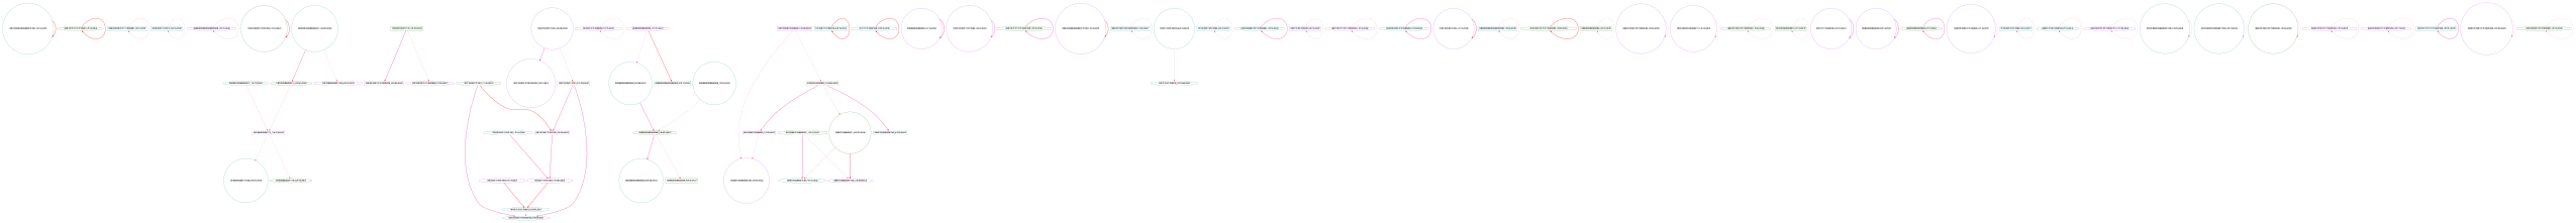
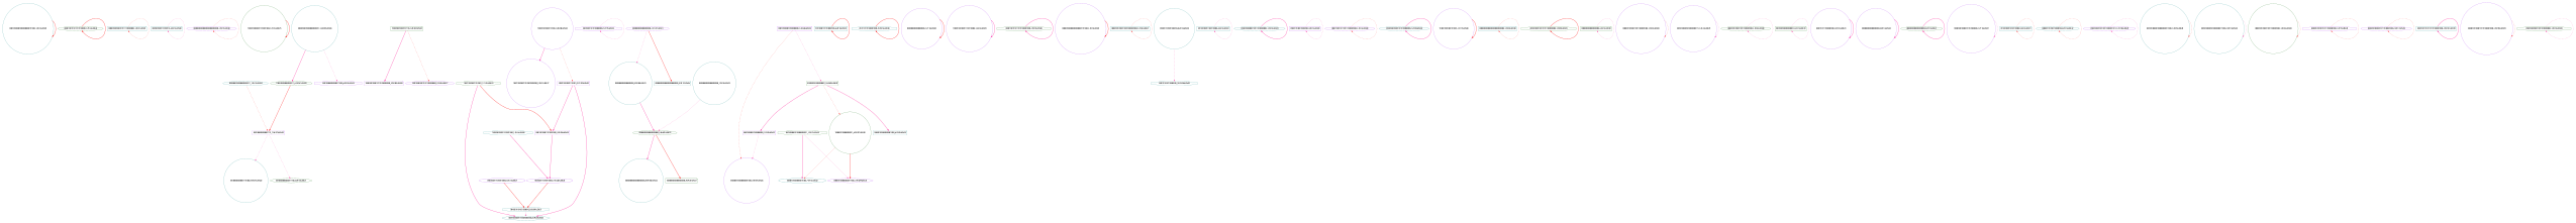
  digraph {
    fontname=Roboto
    node [color=purple fontname=Roboto shape=circle]
    edge [color=deeppink fontname=Roboto style=dashed]
    "00010100000100000000000111000_1-29:14-LEN:29" [color=teal]
    "000011001110110111100000_1-25:14-LEN:24" [color=darkgreen shape=ellipse]
    "00000100010001011111100000000_1-29:21-LEN:29" [color=teal shape=note]
    "00010010001110100110_3-23:13-LEN:20" [color=teal shape=note]
    "0000000000000000000000000000_1-29:15-LEN:28" [shape=ellipse]
    "1100011000000111010011000_1-25:13-LEN:25" [color=darkgreen]
    "10001000000000000111_6-25:267-LEN:20" [color=darkgreen shape=ellipse]
    "00010000000000001111_7-26:275-LEN:20" [shape=note]
    "0010000000000001111000_8-29:270-LEN:22" [color=teal]
    "001000000000000111100_8-29:14-LEN:21" [color=darkgreen shape=ellipse]
    "01000100010001101110_1-20:307-LEN:20" [color=darkgreen shape=note]
    "1000100010001101110100000000_2-29:283-LEN:28" [shape=note]
    "100010001000110111000000000_2-29:35-LEN:27" [shape=ellipse]
    "110001001000111010011000_1-25:16-LEN:24" [color=teal shape=octagon]
    "10010001110100110000_7-26:240-LEN:20" [shape=octagon]
    "001000111010011000010_8-28:240-LEN:21" [color=teal shape=octagon]
    "00011001000111010010000100_3-29:20-LEN:26" [color=teal shape=ellipse]
    "0001000110110100000000_7-29:15-LEN:22" [shape=octagon]
    "0000000000000000000000_5-26:402-LEN:22" [color=darkgreen shape=ellipse]
    "0000000000000000000000_8-29:382-LEN:22" [color=teal]
    "000000000000000000000_8-29:23-LEN:21" [color=darkgreen shape=note]
    "00010100000101000000000_1-23:344-LEN:23" [shape=note]
    "010000010100000000011000_5-29:29-LEN:24"
    "01000001010000000001_5-24:345-LEN:20" [color=darkgreen shape=note]
    "10000010100000000011_6-25:327-LEN:20" [color=darkgreen]
    "10000010100000000011000_6-29:20-LEN:23" [color=teal shape=note]
    "0000100000101000000000_1-23:29-LEN:22" [shape=note]
    "0000010100000000011000_7-29:14-LEN:22" [color=teal shape=octagon]
    "00000101000000000111000_7-29:329-LEN:23" [shape=ellipse]
    "1010100011011100000100_6-28:13-LEN:22" [color=teal shape=note]
    "01011101111000001000_10-29:14-LEN:20" [color=teal shape=octagon]
    "000100000010100000000011_1-25:21-LEN:24" [color=darkgreen shape=octagon]
    "000000000000000000000_3-23:398-LEN:21" [color=teal]
    "10001100100011101001_2-21:229-LEN:20" [shape=note]
    "11000110010001110100_1-20:238-LEN:20"
    "100011001000111010010000100_2-29:21-LEN:27"
    "00011001000111010011000_3-25:226-LEN:23" [shape=note]
    "00000000000000000000_1-21:13-LEN:20"
    "1100011001000111100110000_1-26:14-LEN:25"
    "000001000100000000000011_1-24:295-LEN:24" [color=teal]
    "10001000000000000111000_6-29:18-LEN:23" [shape=octagon]
    "0000110011101110111000001000_1-29:18-LEN:28" [color=darkgreen shape=octagon]
    "00000100000000000000001111000_1-29:18-LEN:29"
    "00000101010001100110000001000_1-29:32-LEN:29" [color=teal shape=note]
    "000000000000000000000_1-21:417-LEN:21" [shape=ellipse]
    "00000000000000000000000000_3-29:17-LEN:26" [color=teal shape=note]
    "010010001110100110000_5-26:14-LEN:21" [shape=octagon]
    "10001110100110000100_10-29:254-LEN:20" [color=teal shape=octagon]
    "0011001000111000110000_4-26:13-LEN:22" [color=teal shape=note]
    "01000100000001101110100000000_1-29:18-LEN:29" [color=teal shape=ellipse]
    "01000111000110000100_9-29:13-LEN:20" [shape=note]
    "0000110011011101111000001000_1-29:14-LEN:28" [shape=ellipse]
    "0100010001000110110100000000_1-29:28-LEN:28" [color=teal shape=ellipse]
    "11000110010001101001_1-21:15-LEN:20"
    "0000000000000000000000000000_1-29:20-LEN:28" [color=teal shape=note]
    "00100100011001101111000000000_1-29:90-LEN:29" [color=darkgreen shape=octagon]
    "00000000000000000000_3-23:13-LEN:20" [color=darkgreen shape=note]
    "0000010101000110111000001000_1-29:22-LEN:28"
    "0001010000010100000000111_1-26:14-LEN:25"
    "0000010101000110111000001000_1-29:20-LEN:28" [color=darkgreen shape=ellipse]
    "10001100100011101001_1-21:18-LEN:20" [color=darkgreen shape=octagon]
    "00010001000000000001_3-23:13-LEN:20" [color=darkgreen shape=note]
    "00001101111000001000_9-29:13-LEN:20"
    "00000000000000000000_9-29:13-LEN:20"
    "000000000000000000000_8-29:13-LEN:21" [color=darkgreen shape=ellipse]
    "0000000000000000000000_1-23:18-LEN:22" [color=teal]
    "010001000100001011101000000_1-27:13-LEN:27"
    "011001000110100110000_5-26:14-LEN:21" [color=teal shape=note]
    "0000001110100110000100_8-29:13-LEN:22" [color=teal shape=ellipse]
    "01000100011001101110000011011_1-29:128-LEN:29" [shape=ellipse]
    "01000111010011000010_8-28:13-LEN:20" [color=teal]
    "0001010000001000000000111000_1-29:29-LEN:28" [color=teal]
    "0001010000010100000000111000_1-29:19-LEN:28" [color=teal]
    "0000010101000110111000001000_1-29:23-LEN:28" [color=darkgreen]
    "000000001000000000000111_1-25:15-LEN:24" [color=teal shape=ellipse]
    "0000010101001101111000001000_1-29:15-LEN:28" [shape=octagon]
    "00000101000001101111000001000_1-29:17-LEN:29" [shape=ellipse]
    "00001100111011101111000001000_1-29:181-LEN:29" [color=teal shape=note]
    "00000101010001101111000001000_1-29:189-LEN:29"
    "0100010001000110110100000000_1-29:18-LEN:28" [color=darkgreen shape=octagon]
    "00010100000100000000000111000_1-29:14-LEN:29" -> "00010100000100000000000111000_1-29:14-LEN:29" [color=red style=bold]
    "000011001110110111100000_1-25:14-LEN:24" -> "000011001110110111100000_1-25:14-LEN:24" [color=red style=bold]
    "00000100010001011111100000000_1-29:21-LEN:29" -> "00000100010001011111100000000_1-29:21-LEN:29" [color=red]
    "00010010001110100110_3-23:13-LEN:20" -> "00010010001110100110_3-23:13-LEN:20"
    "0000000000000000000000000000_1-29:15-LEN:28" -> "0000000000000000000000000000_1-29:15-LEN:28" [color=red]
    "1100011000000111010011000_1-25:13-LEN:25" -> "1100011000000111010011000_1-25:13-LEN:25" [color=red style=bold]
-   "10001000000000000111_6-25:267-LEN:20" -> "00010000000000001111_7-26:275-LEN:20" [color=red]
+   "10001000000000000111_6-25:267-LEN:20" -> "00010000000000001111_7-26:275-LEN:20" [color=red style=bold]
    "00010000000000001111_7-26:275-LEN:20" -> "0010000000000001111000_8-29:270-LEN:22"
    "00010000000000001111_7-26:275-LEN:20" -> "001000000000000111100_8-29:14-LEN:21"
    "01000100010001101110_1-20:307-LEN:20" -> "1000100010001101110100000000_2-29:283-LEN:28" [style=bold]
    "01000100010001101110_1-20:307-LEN:20" -> "100010001000110111000000000_2-29:35-LEN:27" [color=red]
    "110001001000111010011000_1-25:16-LEN:24" -> "10010001110100110000_7-26:240-LEN:20" [style=bold]
    "10010001110100110000_7-26:240-LEN:20" -> "001000111010011000010_8-28:240-LEN:21" [color=red style=bold]
    "001000111010011000010_8-28:240-LEN:21" -> "00011001000111010010000100_3-29:20-LEN:26"
    "0001000110110100000000_7-29:15-LEN:22" -> "0001000110110100000000_7-29:15-LEN:22"
    "0000000000000000000000_5-26:402-LEN:22" -> "0000000000000000000000_8-29:382-LEN:22" [style=bold]
-   "0000000000000000000000_5-26:402-LEN:22" -> "000000000000000000000_8-29:23-LEN:21" [color=red]
+   "0000000000000000000000_5-26:402-LEN:22" -> "000000000000000000000_8-29:23-LEN:21" [color=red style=bold]
    "00010100000101000000000_1-23:344-LEN:23" -> "010000010100000000011000_5-29:29-LEN:24" [color=red]
    "00010100000101000000000_1-23:344-LEN:23" -> "01000001010000000001_5-24:345-LEN:20"
    "01000001010000000001_5-24:345-LEN:20" -> "10000010100000000011_6-25:327-LEN:20" [color=red]
    "01000001010000000001_5-24:345-LEN:20" -> "10000010100000000011000_6-29:20-LEN:23" [style=bold]
    "01000001010000000001_5-24:345-LEN:20" -> "0000100000101000000000_1-23:29-LEN:22" [style=bold]
    "10000010100000000011_6-25:327-LEN:20" -> "0000010100000000011000_7-29:14-LEN:22" [color=red]
    "10000010100000000011_6-25:327-LEN:20" -> "00000101000000000111000_7-29:329-LEN:23" [color=red style=bold]
    "0000100000101000000000_1-23:29-LEN:22" -> "010000010100000000011000_5-29:29-LEN:24"
    "1010100011011100000100_6-28:13-LEN:22" -> "1010100011011100000100_6-28:13-LEN:22" [color=red style=bold]
    "01011101111000001000_10-29:14-LEN:20" -> "01011101111000001000_10-29:14-LEN:20" [color=red style=bold]
    "000100000010100000000011_1-25:21-LEN:24" -> "0000010100000000011000_7-29:14-LEN:22" [style=bold]
    "000100000010100000000011_1-25:21-LEN:24" -> "00000101000000000111000_7-29:329-LEN:23"
    "000000000000000000000_3-23:398-LEN:21" -> "0000000000000000000000_5-26:402-LEN:22" [style=bold]
    "10001100100011101001_2-21:229-LEN:20" -> "00011001000111010010000100_3-29:20-LEN:26" [style=bold]
    "10001100100011101001_2-21:229-LEN:20" -> "00011001000111010011000_3-25:226-LEN:23" [style=bold]
    "11000110010001110100_1-20:238-LEN:20" -> "10001100100011101001_2-21:229-LEN:20" [color=red]
    "11000110010001110100_1-20:238-LEN:20" -> "100011001000111010010000100_2-29:21-LEN:27" [style=bold]
    "00011001000111010011000_3-25:226-LEN:23" -> "10010001110100110000_7-26:240-LEN:20" [style=bold]
    "00000000000000000000_1-21:13-LEN:20" -> "00000000000000000000_1-21:13-LEN:20" [color=red style=bold]
    "1100011001000111100110000_1-26:14-LEN:25" -> "1100011001000111100110000_1-26:14-LEN:25" [style=bold]
    "000001000100000000000011_1-24:295-LEN:24" -> "10001000000000000111_6-25:267-LEN:20" [style=bold]
    "000001000100000000000011_1-24:295-LEN:24" -> "10001000000000000111000_6-29:18-LEN:23"
    "0000110011101110111000001000_1-29:18-LEN:28" -> "0000110011101110111000001000_1-29:18-LEN:28" [style=bold]
    "00000100000000000000001111000_1-29:18-LEN:29" -> "00000100000000000000001111000_1-29:18-LEN:29" [color=red style=bold]
    "00000101010001100110000001000_1-29:32-LEN:29" -> "00000101010001100110000001000_1-29:32-LEN:29" [color=red]
    "000000000000000000000_1-21:417-LEN:21" -> "000000000000000000000_3-23:398-LEN:21"
    "000000000000000000000_1-21:417-LEN:21" -> "00000000000000000000000000_3-29:17-LEN:26" [color=red style=bold]
    "010010001110100110000_5-26:14-LEN:21" -> "001000111010011000010_8-28:240-LEN:21" [color=red style=bold]
    "0011001000111000110000_4-26:13-LEN:22" -> "0011001000111000110000_4-26:13-LEN:22"
    "01000100000001101110100000000_1-29:18-LEN:29" -> "01000100000001101110100000000_1-29:18-LEN:29" [style=bold]
    "01000111000110000100_9-29:13-LEN:20" -> "01000111000110000100_9-29:13-LEN:20"
    "0000110011011101111000001000_1-29:14-LEN:28" -> "0000110011011101111000001000_1-29:14-LEN:28" [color=red]
    "0100010001000110110100000000_1-29:28-LEN:28" -> "0100010001000110110100000000_1-29:28-LEN:28" [style=bold]
    "11000110010001101001_1-21:15-LEN:20" -> "11000110010001101001_1-21:15-LEN:20" [color=red style=bold]
    "0000000000000000000000000000_1-29:20-LEN:28" -> "0000000000000000000000000000_1-29:20-LEN:28" [color=red]
    "00100100011001101111000000000_1-29:90-LEN:29" -> "00100100011001101111000000000_1-29:90-LEN:29" [color=red style=bold]
    "00000000000000000000_3-23:13-LEN:20" -> "00000000000000000000_3-23:13-LEN:20"
    "0000010101000110111000001000_1-29:22-LEN:28" -> "0000010101000110111000001000_1-29:22-LEN:28" [color=red]
    "0001010000010100000000111_1-26:14-LEN:25" -> "0001010000010100000000111_1-26:14-LEN:25"
    "0000010101000110111000001000_1-29:20-LEN:28" -> "0000010101000110111000001000_1-29:20-LEN:28"
    "10001100100011101001_1-21:18-LEN:20" -> "00011001000111010010000100_3-29:20-LEN:26" [style=bold]
    "10001100100011101001_1-21:18-LEN:20" -> "00011001000111010011000_3-25:226-LEN:23" [color=red style=bold]
    "00010001000000000001_3-23:13-LEN:20" -> "00010001000000000001_3-23:13-LEN:20"
    "00001101111000001000_9-29:13-LEN:20" -> "00001101111000001000_9-29:13-LEN:20" [style=bold]
    "00000000000000000000_9-29:13-LEN:20" -> "00000000000000000000_9-29:13-LEN:20" [style=bold]
    "000000000000000000000_8-29:13-LEN:21" -> "000000000000000000000_8-29:13-LEN:21" [style=bold]
    "0000000000000000000000_1-23:18-LEN:22" -> "0000000000000000000000_5-26:402-LEN:22"
    "010001000100001011101000000_1-27:13-LEN:27" -> "010001000100001011101000000_1-27:13-LEN:27"
    "011001000110100110000_5-26:14-LEN:21" -> "011001000110100110000_5-26:14-LEN:21" [color=red]
    "0000001110100110000100_8-29:13-LEN:22" -> "0000001110100110000100_8-29:13-LEN:22" [color=red]
    "01000100011001101110000011011_1-29:128-LEN:29" -> "01000100011001101110000011011_1-29:128-LEN:29"
    "01000111010011000010_8-28:13-LEN:20" -> "10001110100110000100_10-29:254-LEN:20"
    "0001010000001000000000111000_1-29:29-LEN:28" -> "0001010000001000000000111000_1-29:29-LEN:28" [color=red]
    "0001010000010100000000111000_1-29:19-LEN:28" -> "0001010000010100000000111000_1-29:19-LEN:28"
    "0000010101000110111000001000_1-29:23-LEN:28" -> "0000010101000110111000001000_1-29:23-LEN:28" [color=red]
    "000000001000000000000111_1-25:15-LEN:24" -> "00010000000000001111_7-26:275-LEN:20" [color=red]
    "0000010101001101111000001000_1-29:15-LEN:28" -> "0000010101001101111000001000_1-29:15-LEN:28" [color=red]
    "00000101000001101111000001000_1-29:17-LEN:29" -> "00000101000001101111000001000_1-29:17-LEN:29" [color=red]
    "00001100111011101111000001000_1-29:181-LEN:29" -> "00001100111011101111000001000_1-29:181-LEN:29" [style=bold]
    "00000101010001101111000001000_1-29:189-LEN:29" -> "00000101010001101111000001000_1-29:189-LEN:29" [color=red]
    "0100010001000110110100000000_1-29:18-LEN:28" -> "0100010001000110110100000000_1-29:18-LEN:28"
  }
